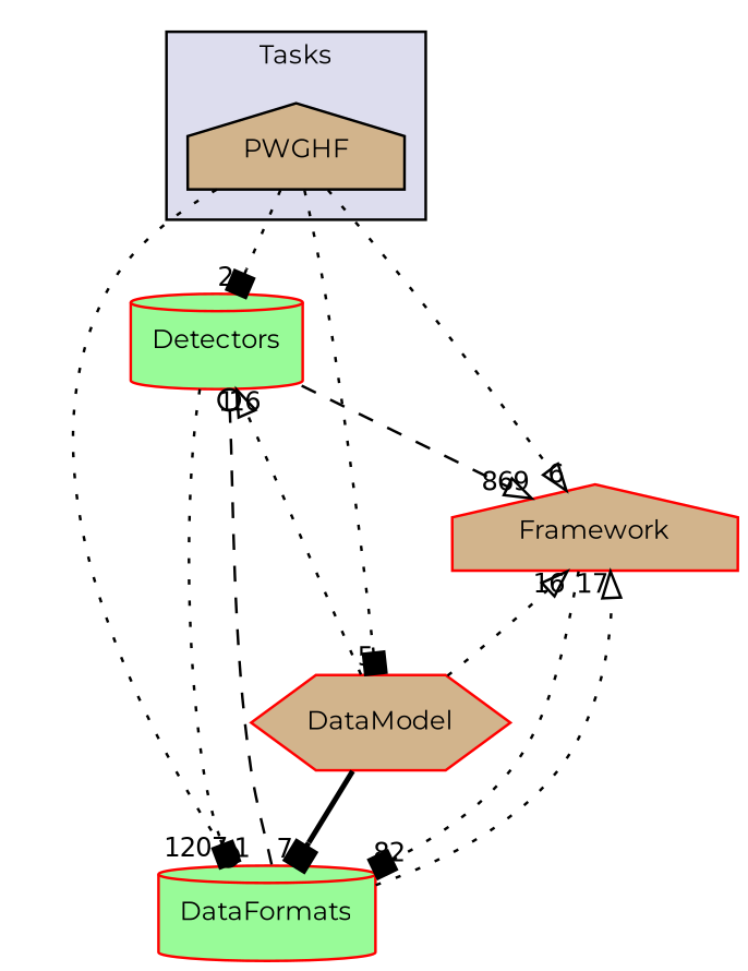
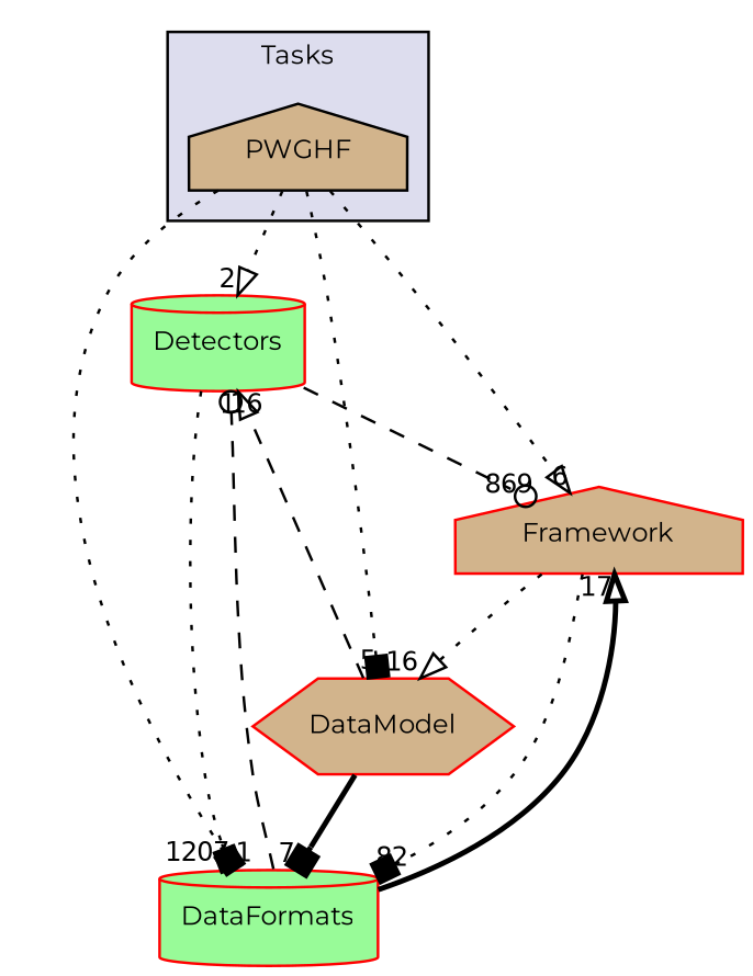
  digraph {
    compound=true
    fontname=Montserrat
    node [fillcolor=tan fontname=Montserrat fontsize=10 shape=house style=filled color=red]
    edge [arrowhead=onormal fontname=Montserrat headlabel=1 labeldistance=1.5 labelfontname=Helvetica labelfontsize=10 style=dotted]
    n1 [label=PWGHF pencolor=black color=""]
    n2 [fillcolor=palegreen label=Detectors shape=cylinder]
    n3 [label=DataModel shape=hexagon]
    n4 [label=Framework]
    n5 [fillcolor=palegreen label=DataFormats shape=cylinder]
    subgraph cluster_1 {
      bgcolor="#ddddee"
      fontsize=10
      label=Tasks
      pencolor=black
      n1
    }
-   n1 -> n2 [arrowhead=box headlabel=2]
+   n1 -> n2 [headlabel=2]
    n1 -> n3 [arrowhead=box headlabel=5]
    n1 -> n4 [headlabel=6]
-   n1 -> n5 [arrowhead=odot]
-   n2 -> n4 [headlabel=869 style=dashed]
+   n1 -> n5 [arrowhead=box]
+   n2 -> n4 [arrowhead=odot headlabel=869 style=dashed]
    n2 -> n5 [arrowhead=box headlabel=1207]
-   n3 -> n2
-   n3 -> n4 [headlabel=16]
+   n3 -> n2 [style=dashed]
+   n4 -> n3 [headlabel=16]
    n3 -> n5 [arrowhead=box headlabel=7 style=bold]
    n4 -> n5 [arrowhead=box headlabel=82]
    n5 -> n2 [arrowhead=odot headlabel=16 style=dashed]
-   n5 -> n4 [headlabel=17]
+   n5 -> n4 [headlabel=17 style=bold]
  }
